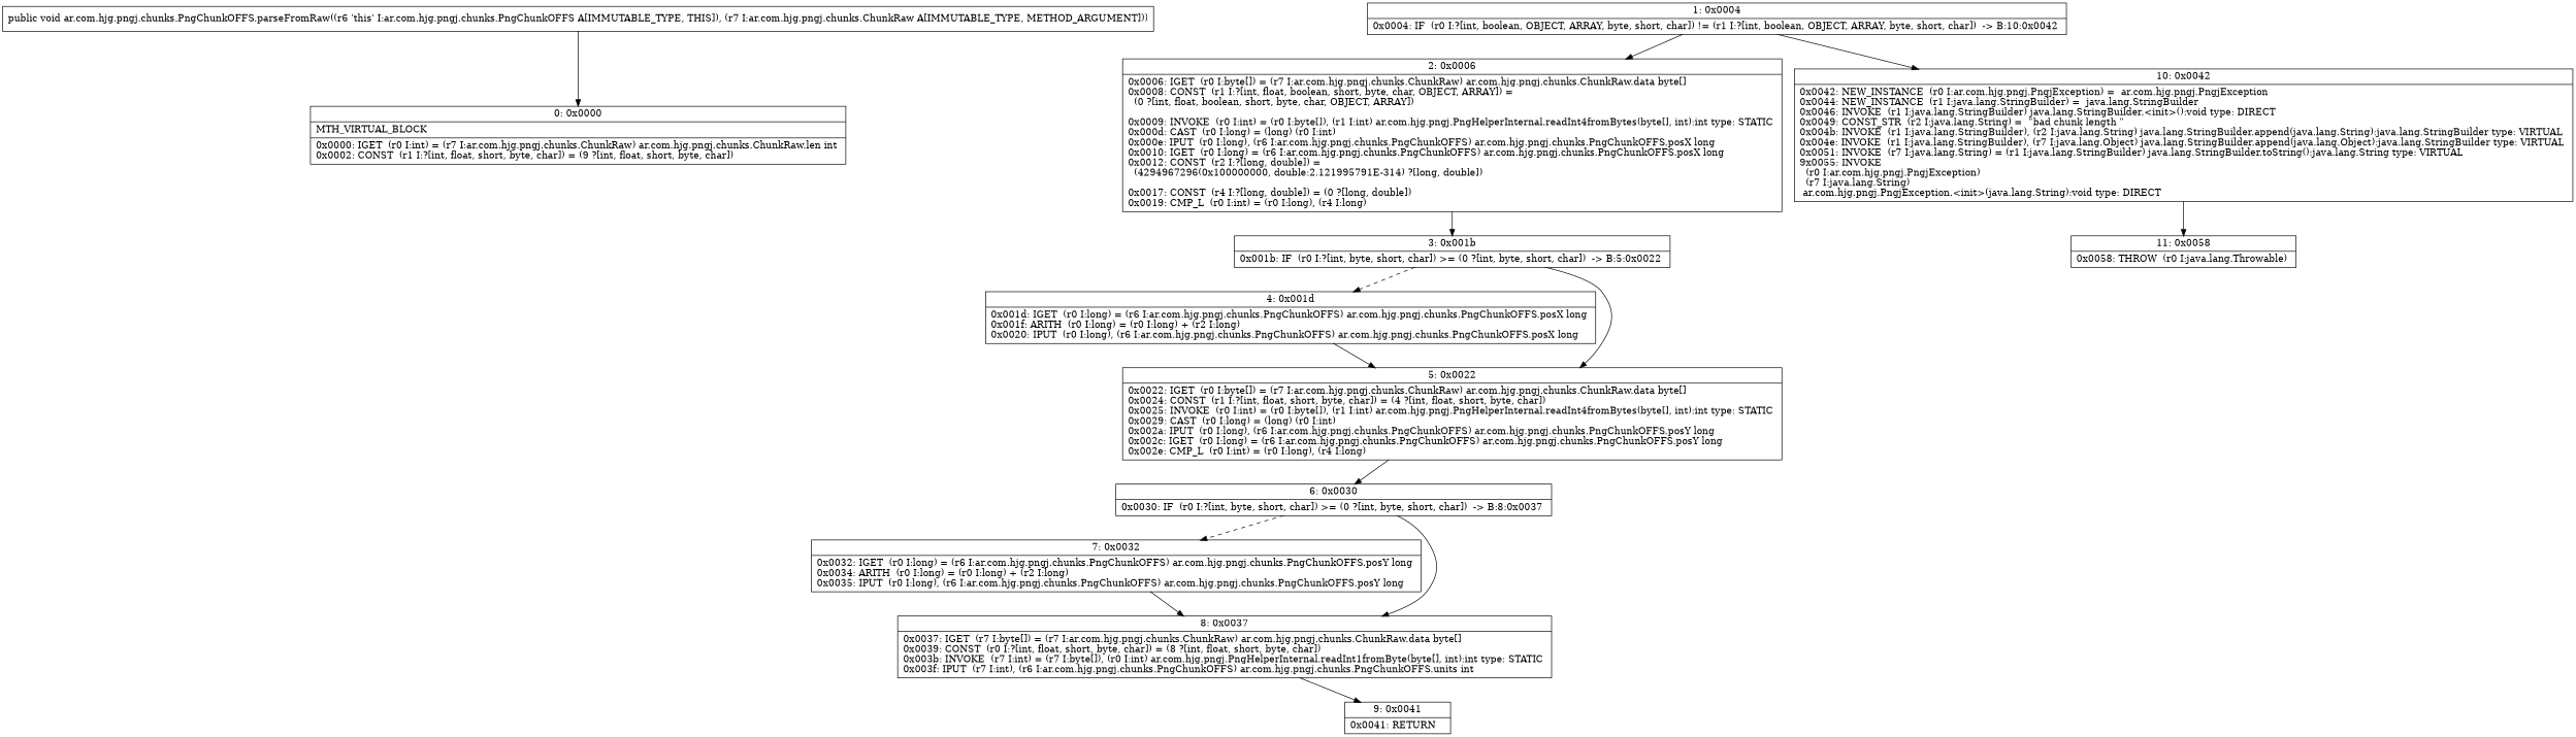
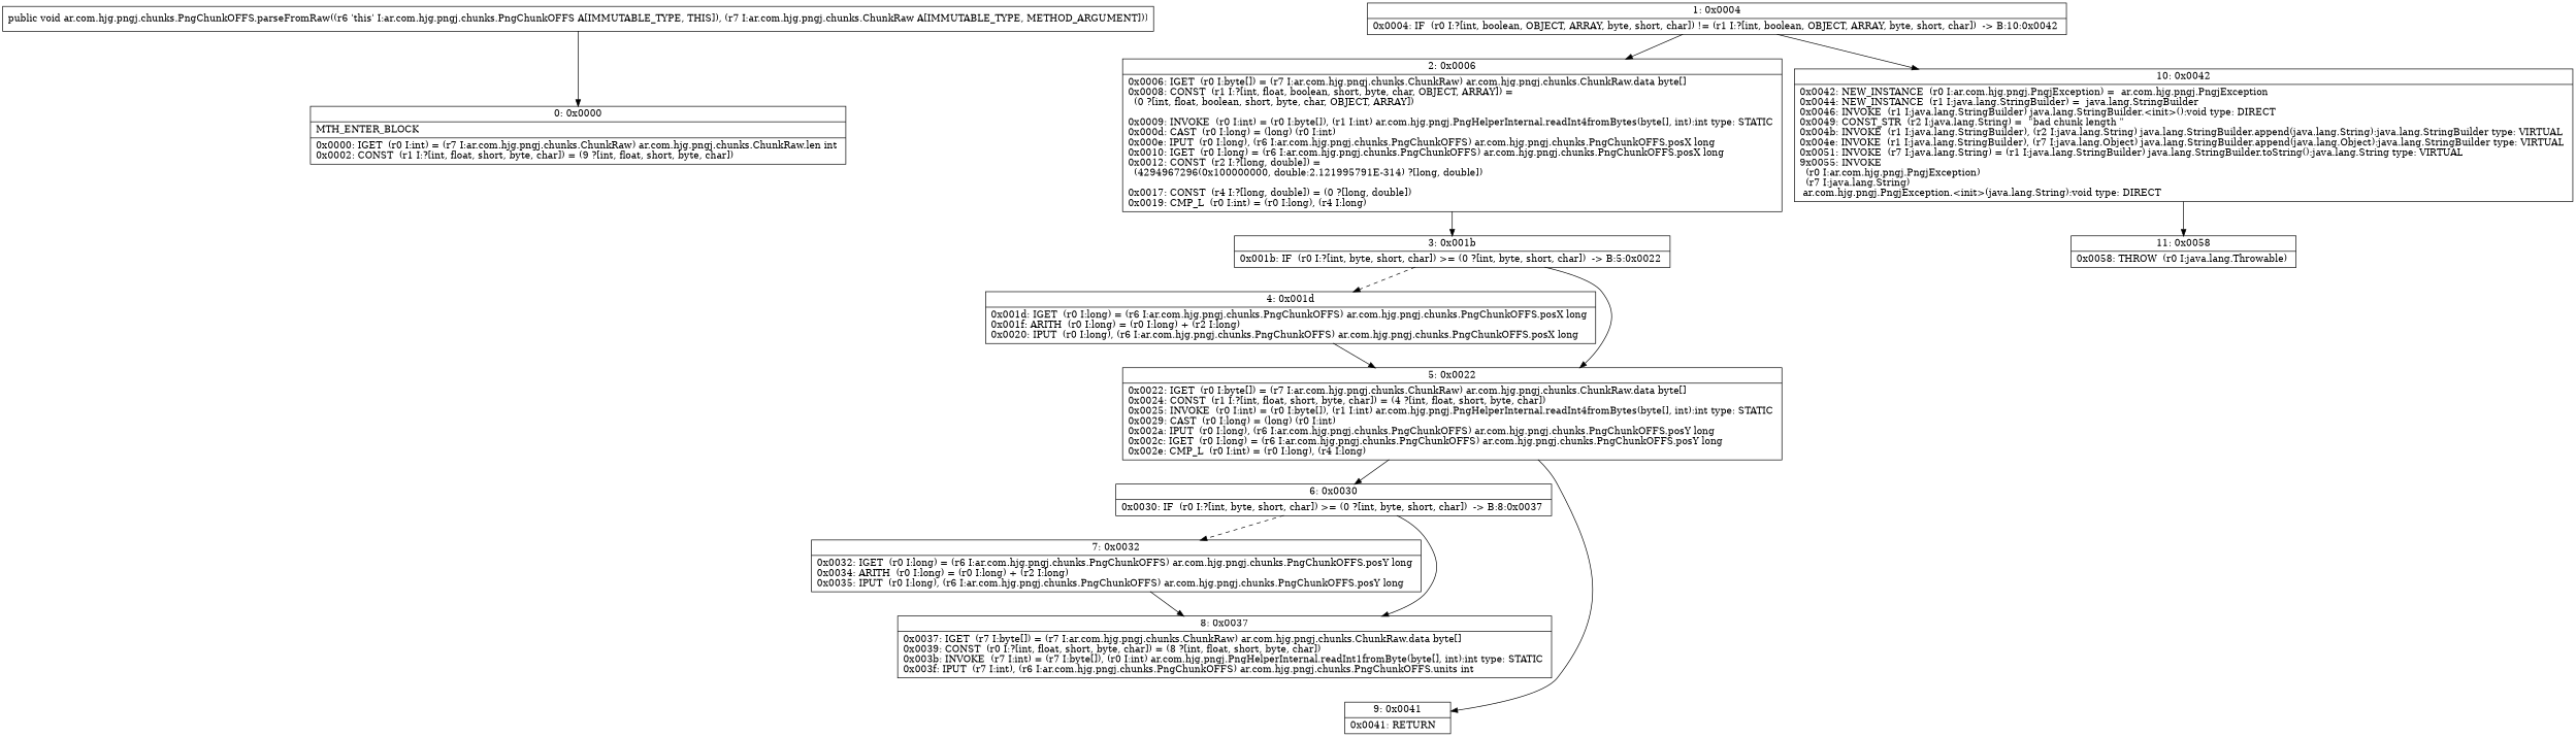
  digraph {
    node [shape=record]
-   n1 [label="{0\:\ 0x0000|MTH_VIRTUAL_BLOCK\l|0x0000: IGET  (r0 I:int) = (r7 I:ar.com.hjg.pngj.chunks.ChunkRaw) ar.com.hjg.pngj.chunks.ChunkRaw.len int \l0x0002: CONST  (r1 I:?[int, float, short, byte, char]) = (9 ?[int, float, short, byte, char]) \l}"]
+   n1 [label="{0\:\ 0x0000|MTH_ENTER_BLOCK\l|0x0000: IGET  (r0 I:int) = (r7 I:ar.com.hjg.pngj.chunks.ChunkRaw) ar.com.hjg.pngj.chunks.ChunkRaw.len int \l0x0002: CONST  (r1 I:?[int, float, short, byte, char]) = (9 ?[int, float, short, byte, char]) \l}"]
    n2 [label="{1\:\ 0x0004|0x0004: IF  (r0 I:?[int, boolean, OBJECT, ARRAY, byte, short, char]) != (r1 I:?[int, boolean, OBJECT, ARRAY, byte, short, char])  \-\> B:10:0x0042 \l}"]
    n3 [label="{2\:\ 0x0006|0x0006: IGET  (r0 I:byte[]) = (r7 I:ar.com.hjg.pngj.chunks.ChunkRaw) ar.com.hjg.pngj.chunks.ChunkRaw.data byte[] \l0x0008: CONST  (r1 I:?[int, float, boolean, short, byte, char, OBJECT, ARRAY]) = \l  (0 ?[int, float, boolean, short, byte, char, OBJECT, ARRAY])\l \l0x0009: INVOKE  (r0 I:int) = (r0 I:byte[]), (r1 I:int) ar.com.hjg.pngj.PngHelperInternal.readInt4fromBytes(byte[], int):int type: STATIC \l0x000d: CAST  (r0 I:long) = (long) (r0 I:int) \l0x000e: IPUT  (r0 I:long), (r6 I:ar.com.hjg.pngj.chunks.PngChunkOFFS) ar.com.hjg.pngj.chunks.PngChunkOFFS.posX long \l0x0010: IGET  (r0 I:long) = (r6 I:ar.com.hjg.pngj.chunks.PngChunkOFFS) ar.com.hjg.pngj.chunks.PngChunkOFFS.posX long \l0x0012: CONST  (r2 I:?[long, double]) = \l  (4294967296(0x100000000, double:2.121995791E\-314) ?[long, double])\l \l0x0017: CONST  (r4 I:?[long, double]) = (0 ?[long, double]) \l0x0019: CMP_L  (r0 I:int) = (r0 I:long), (r4 I:long) \l}"]
    n4 [label="{10\:\ 0x0042|0x0042: NEW_INSTANCE  (r0 I:ar.com.hjg.pngj.PngjException) =  ar.com.hjg.pngj.PngjException \l0x0044: NEW_INSTANCE  (r1 I:java.lang.StringBuilder) =  java.lang.StringBuilder \l0x0046: INVOKE  (r1 I:java.lang.StringBuilder) java.lang.StringBuilder.\<init\>():void type: DIRECT \l0x0049: CONST_STR  (r2 I:java.lang.String) =  \"bad chunk length \" \l0x004b: INVOKE  (r1 I:java.lang.StringBuilder), (r2 I:java.lang.String) java.lang.StringBuilder.append(java.lang.String):java.lang.StringBuilder type: VIRTUAL \l0x004e: INVOKE  (r1 I:java.lang.StringBuilder), (r7 I:java.lang.Object) java.lang.StringBuilder.append(java.lang.Object):java.lang.StringBuilder type: VIRTUAL \l0x0051: INVOKE  (r7 I:java.lang.String) = (r1 I:java.lang.StringBuilder) java.lang.StringBuilder.toString():java.lang.String type: VIRTUAL \l9x0055: INVOKE  \l  (r0 I:ar.com.hjg.pngj.PngjException)\l  (r7 I:java.lang.String)\l ar.com.hjg.pngj.PngjException.\<init\>(java.lang.String):void type: DIRECT \l}"]
    n5 [label="{3\:\ 0x001b|0x001b: IF  (r0 I:?[int, byte, short, char]) \>= (0 ?[int, byte, short, char])  \-\> B:5:0x0022 \l}"]
    n6 [label="{11\:\ 0x0058|0x0058: THROW  (r0 I:java.lang.Throwable) \l}"]
    n7 [label="{4\:\ 0x001d|0x001d: IGET  (r0 I:long) = (r6 I:ar.com.hjg.pngj.chunks.PngChunkOFFS) ar.com.hjg.pngj.chunks.PngChunkOFFS.posX long \l0x001f: ARITH  (r0 I:long) = (r0 I:long) + (r2 I:long) \l0x0020: IPUT  (r0 I:long), (r6 I:ar.com.hjg.pngj.chunks.PngChunkOFFS) ar.com.hjg.pngj.chunks.PngChunkOFFS.posX long \l}"]
    n8 [label="{5\:\ 0x0022|0x0022: IGET  (r0 I:byte[]) = (r7 I:ar.com.hjg.pngj.chunks.ChunkRaw) ar.com.hjg.pngj.chunks.ChunkRaw.data byte[] \l0x0024: CONST  (r1 I:?[int, float, short, byte, char]) = (4 ?[int, float, short, byte, char]) \l0x0025: INVOKE  (r0 I:int) = (r0 I:byte[]), (r1 I:int) ar.com.hjg.pngj.PngHelperInternal.readInt4fromBytes(byte[], int):int type: STATIC \l0x0029: CAST  (r0 I:long) = (long) (r0 I:int) \l0x002a: IPUT  (r0 I:long), (r6 I:ar.com.hjg.pngj.chunks.PngChunkOFFS) ar.com.hjg.pngj.chunks.PngChunkOFFS.posY long \l0x002c: IGET  (r0 I:long) = (r6 I:ar.com.hjg.pngj.chunks.PngChunkOFFS) ar.com.hjg.pngj.chunks.PngChunkOFFS.posY long \l0x002e: CMP_L  (r0 I:int) = (r0 I:long), (r4 I:long) \l}"]
    n9 [label="{6\:\ 0x0030|0x0030: IF  (r0 I:?[int, byte, short, char]) \>= (0 ?[int, byte, short, char])  \-\> B:8:0x0037 \l}"]
    n10 [label="{7\:\ 0x0032|0x0032: IGET  (r0 I:long) = (r6 I:ar.com.hjg.pngj.chunks.PngChunkOFFS) ar.com.hjg.pngj.chunks.PngChunkOFFS.posY long \l0x0034: ARITH  (r0 I:long) = (r0 I:long) + (r2 I:long) \l0x0035: IPUT  (r0 I:long), (r6 I:ar.com.hjg.pngj.chunks.PngChunkOFFS) ar.com.hjg.pngj.chunks.PngChunkOFFS.posY long \l}"]
    n11 [label="{8\:\ 0x0037|0x0037: IGET  (r7 I:byte[]) = (r7 I:ar.com.hjg.pngj.chunks.ChunkRaw) ar.com.hjg.pngj.chunks.ChunkRaw.data byte[] \l0x0039: CONST  (r0 I:?[int, float, short, byte, char]) = (8 ?[int, float, short, byte, char]) \l0x003b: INVOKE  (r7 I:int) = (r7 I:byte[]), (r0 I:int) ar.com.hjg.pngj.PngHelperInternal.readInt1fromByte(byte[], int):int type: STATIC \l0x003f: IPUT  (r7 I:int), (r6 I:ar.com.hjg.pngj.chunks.PngChunkOFFS) ar.com.hjg.pngj.chunks.PngChunkOFFS.units int \l}"]
    n12 [label="{9\:\ 0x0041|0x0041: RETURN   \l}"]
    n13 [label="{public void ar.com.hjg.pngj.chunks.PngChunkOFFS.parseFromRaw((r6 'this' I:ar.com.hjg.pngj.chunks.PngChunkOFFS A[IMMUTABLE_TYPE, THIS]), (r7 I:ar.com.hjg.pngj.chunks.ChunkRaw A[IMMUTABLE_TYPE, METHOD_ARGUMENT])) }"]
    n2 -> n3 [style=solid]
    n2 -> n4
    n3 -> n5
    n4 -> n6
    n5 -> n7 [style=dashed]
    n5 -> n8
    n7 -> n8
    n8 -> n9
    n9 -> n10 [style=dashed]
    n9 -> n11
    n10 -> n11
-   n11 -> n12
+   n8 -> n12
    n13 -> n1
  }
